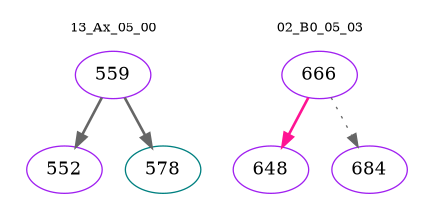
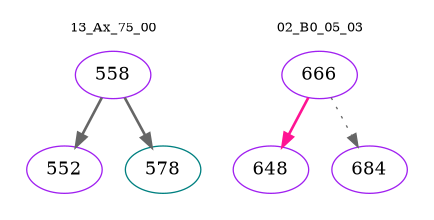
  digraph {
    node [color=purple]
    edge [color=gray40 style=bold]
-   n1 [label=559]
+   n1 [label=558]
    n2 [label=552]
    n3 [color=teal label=578]
    n4 [label=666]
    n5 [label=648]
    n6 [label=684]
    subgraph cluster_1 {
      color=white
      fontsize=10
-     label="13_Ax_05_00"
+     label="13_Ax_75_00"
      n1
      n2
      n3
    }
    subgraph cluster_2 {
      color=white
      fontsize=10
      label="02_B0_05_03"
      n4
      n5
      n6
    }
    n1 -> n2
    n1 -> n3
    n4 -> n5 [color=deeppink]
    n4 -> n6 [style=dotted]
  }
